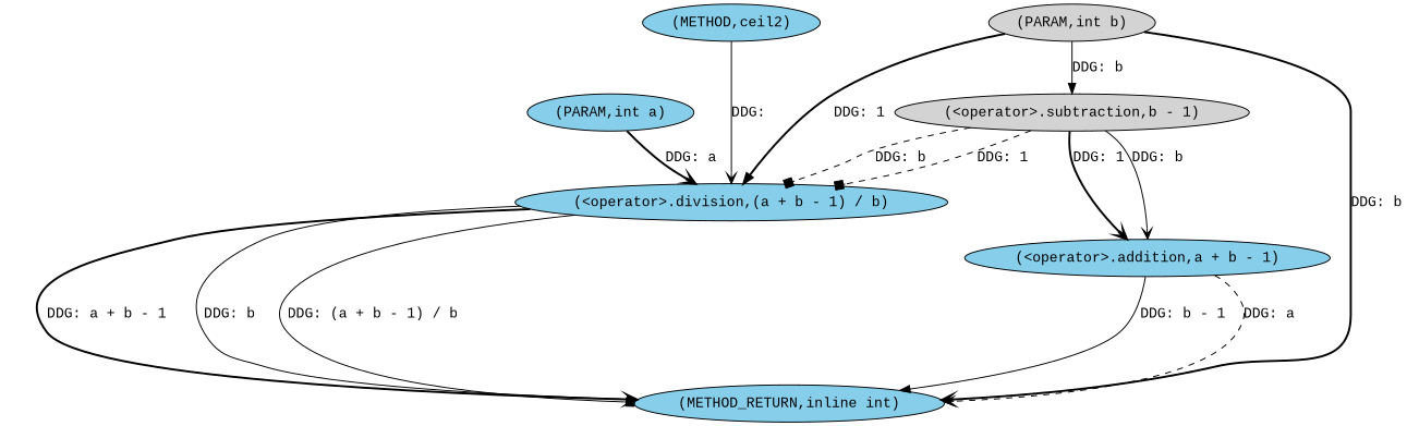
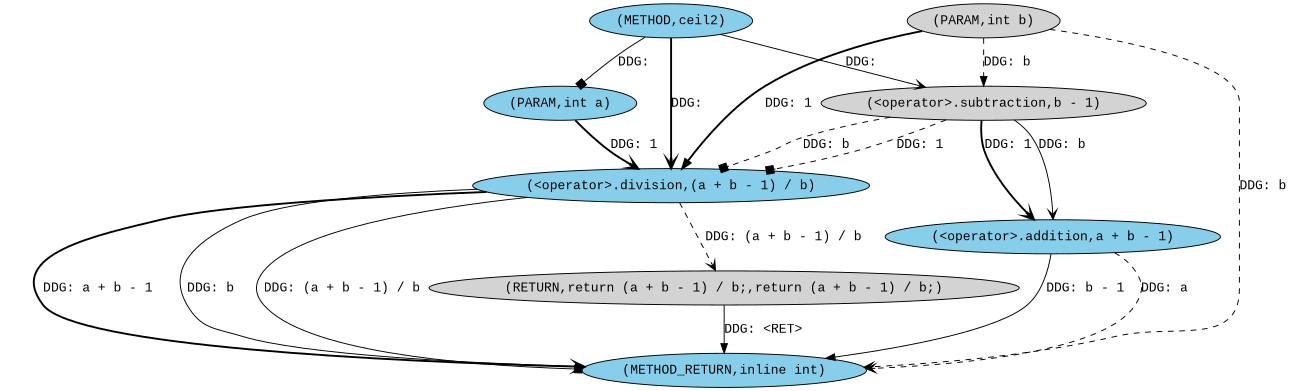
  digraph {
    fontname="Liberation Mono"
    node [fillcolor=skyblue fontname="Liberation Mono" style=filled]
    edge [arrowhead=vee fontname="Liberation Mono" style=solid]
    n1 [label="(METHOD,ceil2)"]
    n2 [label="(PARAM,int a)"]
    n3 [label="(<operator>.division,(a + b - 1) / b)"]
    n4 [fillcolor=lightgrey label="(<operator>.subtraction,b - 1)"]
    n5 [fillcolor=lightgrey label="(PARAM,int b)"]
    n6 [label="(METHOD_RETURN,inline int)"]
+   n7 [fillcolor=lightgrey label="(RETURN,return (a + b - 1) / b;,return (a + b - 1) / b;)"]
    n8 [label="(<operator>.addition,a + b - 1)"]
-   n1 -> n3 [label="DDG: "]
-   n2 -> n3 [label="DDG: a" style=bold]
+   n1 -> n2 [arrowhead=box label="DDG: "]
+   n1 -> n3 [label="DDG: " style=bold]
+   n1 -> n4 [label="DDG: "]
+   n2 -> n3 [label="DDG: 1" style=bold]
    n3 -> n6 [label="DDG: a + b - 1" style=bold]
    n3 -> n6 [arrowhead=normal label="DDG: b"]
    n3 -> n6 [arrowhead=box label="DDG: (a + b - 1) / b"]
+   n3 -> n7 [label="DDG: (a + b - 1) / b" style=dashed]
    n4 -> n3 [arrowhead=box label="DDG: 1" style=dashed]
    n4 -> n3 [arrowhead=box label="DDG: b" style=dashed]
    n4 -> n8 [label="DDG: 1" style=bold]
    n4 -> n8 [label="DDG: b"]
    n5 -> n3 [arrowhead=normal label="DDG: 1" style=bold]
-   n5 -> n4 [arrowhead=normal label="DDG: b"]
-   n5 -> n6 [label="DDG: b" style=bold]
+   n5 -> n4 [arrowhead=normal label="DDG: b" style=dashed]
+   n5 -> n6 [label="DDG: b" style=dashed]
+   n7 -> n6 [arrowhead=normal label="DDG: <RET>"]
    n8 -> n6 [label="DDG: a" style=dashed]
    n8 -> n6 [arrowhead=normal label="DDG: b - 1"]
  }
